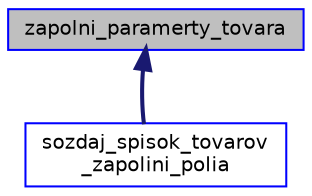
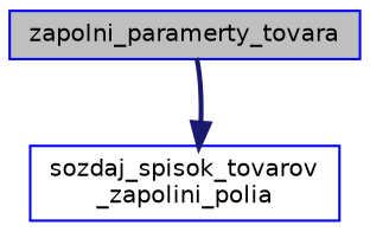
  digraph {
    rankdir=TB
    node [color=blue fontname=Helvetica fontsize=10 shape=record style=filled]
    n1 [fillcolor=grey75 fontcolor=black height=0.2 label=zapolni_paramerty_tovara width=0.4]
    n2 [fillcolor=white height=0.2 label="sozdaj_spisok_tovarov\l_zapolini_polia" width=0.4]
-   n1 -> n2 [color=midnightblue dir=back fontname=Helvetica fontsize=10 labelfontname=Helvetica labelfontsize=10 style=bold]
+   n2 -> n1 [color=midnightblue dir=back fontname=Helvetica fontsize=10 labelfontname=Helvetica labelfontsize=10 style=bold]
  }
